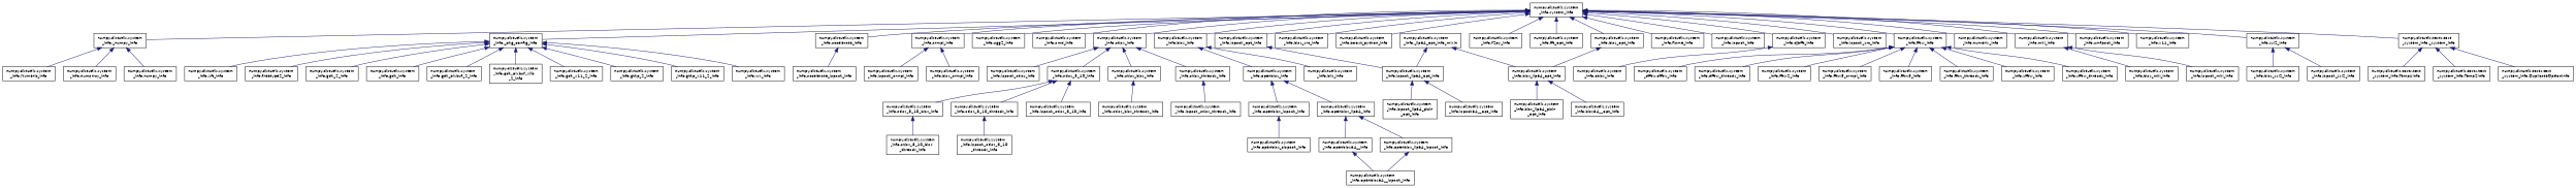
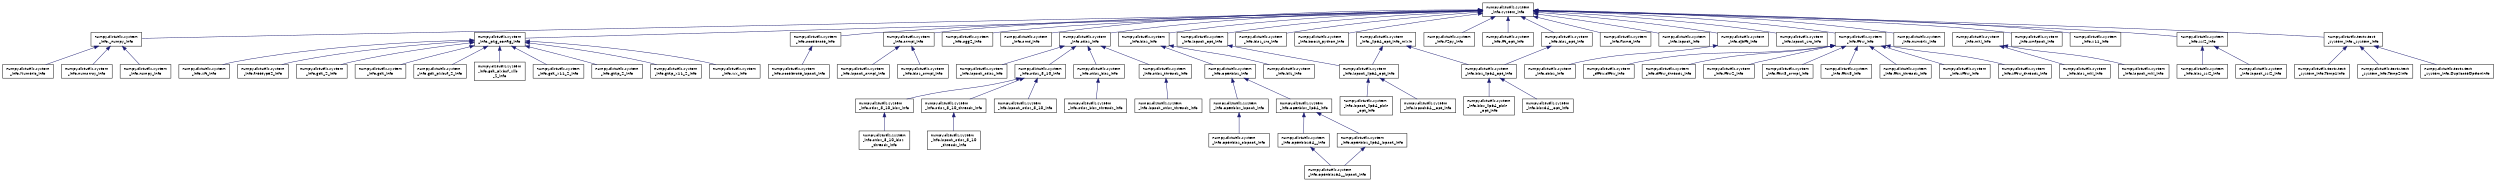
  digraph {
    fontname=Lato
    rankdir=TB
    node [color=black fillcolor=white fontname=Lato fontsize=10 shape=record style=filled]
    edge [color=midnightblue dir=back fontname=Lato fontsize=10 labelfontname=Helvetica labelfontsize=10 style=solid]
    n1 [height=0.2 label="numpy.distutils.system\l_info._ilp64_opt_info_mixin" width=0.4]
    n2 [height=0.2 label="numpy.distutils.system\l_info.blas_ilp64_opt_info" width=0.4]
    n3 [height=0.2 label="numpy.distutils.system\l_info.lapack_ilp64_opt_info" width=0.4]
    n4 [height=0.2 label="numpy.distutils.system\l_info.blas64__opt_info" width=0.4]
    n5 [height=0.2 label="numpy.distutils.system\l_info.blas_ilp64_plain\l_opt_info" width=0.4]
    n6 [height=0.2 label="numpy.distutils.system\l_info.lapack64__opt_info" width=0.4]
    n7 [height=0.2 label="numpy.distutils.system\l_info.lapack_ilp64_plain\l_opt_info" width=0.4]
    n8 [height=0.2 label="numpy.distutils.system\l_info.system_info" width=0.4]
    n9 [height=0.2 label="numpy.distutils.system\l_info._numpy_info" width=0.4]
    n10 [height=0.2 label="numpy.distutils.system\l_info._pkg_config_info" width=0.4]
    n11 [height=0.2 label="numpy.distutils.system\l_info.accelerate_info" width=0.4]
    n12 [height=0.2 label="numpy.distutils.system\l_info.agg2_info" width=0.4]
    n13 [height=0.2 label="numpy.distutils.system\l_info.amd_info" width=0.4]
    n14 [height=0.2 label="numpy.distutils.system\l_info.armpl_info" width=0.4]
    n15 [height=0.2 label="numpy.distutils.system\l_info.atlas_info" width=0.4]
    n16 [height=0.2 label="numpy.distutils.system\l_info.blas_info" width=0.4]
    n17 [height=0.2 label="numpy.distutils.system\l_info.blas_opt_info" width=0.4]
    n18 [height=0.2 label="numpy.distutils.system\l_info.blas_src_info" width=0.4]
    n19 [height=0.2 label="numpy.distutils.system\l_info.boost_python_info" width=0.4]
    n20 [height=0.2 label="numpy.distutils.system\l_info.djbfft_info" width=0.4]
    n21 [height=0.2 label="numpy.distutils.system\l_info.f2py_info" width=0.4]
    n22 [height=0.2 label="numpy.distutils.system\l_info.fft_opt_info" width=0.4]
    n23 [height=0.2 label="numpy.distutils.system\l_info.fftw_info" width=0.4]
    n24 [height=0.2 label="numpy.distutils.system\l_info.flame_info" width=0.4]
    n25 [height=0.2 label="numpy.distutils.system\l_info.lapack_info" width=0.4]
    n26 [height=0.2 label="numpy.distutils.system\l_info.lapack_opt_info" width=0.4]
    n27 [height=0.2 label="numpy.distutils.system\l_info.lapack_src_info" width=0.4]
    n28 [height=0.2 label="numpy.distutils.system\l_info.mkl_info" width=0.4]
    n29 [height=0.2 label="numpy.distutils.system\l_info.numerix_info" width=0.4]
    n30 [height=0.2 label="numpy.distutils.system\l_info.ssl2_info" width=0.4]
    n31 [height=0.2 label="numpy.distutils.system\l_info.umfpack_info" width=0.4]
    n32 [height=0.2 label="numpy.distutils.system\l_info.x11_info" width=0.4]
    n33 [height=0.2 label="numpy.distutils.tests.test\l_system_info._system_info" width=0.4]
    n34 [height=0.2 label="numpy.distutils.system\l_info.Numeric_info" width=0.4]
    n35 [height=0.2 label="numpy.distutils.system\l_info.numarray_info" width=0.4]
    n36 [height=0.2 label="numpy.distutils.system\l_info.numpy_info" width=0.4]
    n37 [height=0.2 label="numpy.distutils.system\l_info.freetype2_info" width=0.4]
    n38 [height=0.2 label="numpy.distutils.system\l_info.gdk_2_info" width=0.4]
    n39 [height=0.2 label="numpy.distutils.system\l_info.gdk_info" width=0.4]
    n40 [height=0.2 label="numpy.distutils.system\l_info.gdk_pixbuf_2_info" width=0.4]
    n41 [height=0.2 label="numpy.distutils.system\l_info.gdk_pixbuf_xlib\l_2_info" width=0.4]
    n42 [height=0.2 label="numpy.distutils.system\l_info.gdk_x11_2_info" width=0.4]
    n43 [height=0.2 label="numpy.distutils.system\l_info.gtkp_2_info" width=0.4]
    n44 [height=0.2 label="numpy.distutils.system\l_info.gtkp_x11_2_info" width=0.4]
    n45 [height=0.2 label="numpy.distutils.system\l_info.wx_info" width=0.4]
    n46 [height=0.2 label="numpy.distutils.system\l_info.xft_info" width=0.4]
    n47 [height=0.2 label="numpy.distutils.system\l_info.accelerate_lapack_info" width=0.4]
    n48 [height=0.2 label="numpy.distutils.system\l_info.blas_armpl_info" width=0.4]
    n49 [height=0.2 label="numpy.distutils.system\l_info.lapack_armpl_info" width=0.4]
    n50 [height=0.2 label="numpy.distutils.system\l_info.atlas_3_10_info" width=0.4]
    n51 [height=0.2 label="numpy.distutils.system\l_info.atlas_blas_info" width=0.4]
    n52 [height=0.2 label="numpy.distutils.system\l_info.atlas_threads_info" width=0.4]
    n53 [height=0.2 label="numpy.distutils.system\l_info.lapack_atlas_info" width=0.4]
    n54 [height=0.2 label="numpy.distutils.system\l_info.blis_info" width=0.4]
    n55 [height=0.2 label="numpy.distutils.system\l_info.openblas_info" width=0.4]
    n56 [height=0.2 label="numpy.distutils.system\l_info.cblas_info" width=0.4]
    n57 [height=0.2 label="numpy.distutils.system\l_dfftw.dfftw_info" width=0.4]
    n58 [height=0.2 label="numpy.distutils.system\l_info.dfftw_threads_info" width=0.4]
    n59 [height=0.2 label="numpy.distutils.system\l_info.fftw2_info" width=0.4]
    n60 [height=0.2 label="numpy.distutils.system\l_info.fftw3_armpl_info" width=0.4]
    n61 [height=0.2 label="numpy.distutils.system\l_info.fftw3_info" width=0.4]
    n62 [height=0.2 label="numpy.distutils.system\l_info.fftw_threads_info" width=0.4]
    n63 [height=0.2 label="numpy.distutils.system\l_info.sfftw_info" width=0.4]
    n64 [height=0.2 label="numpy.distutils.system\l_info.sfftw_threads_info" width=0.4]
    n65 [height=0.2 label="numpy.distutils.system\l_info.blas_mkl_info" width=0.4]
    n66 [height=0.2 label="numpy.distutils.system\l_info.lapack_mkl_info" width=0.4]
    n67 [height=0.2 label="numpy.distutils.system\l_info.blas_ssl2_info" width=0.4]
    n68 [height=0.2 label="numpy.distutils.system\l_info.lapack_ssl2_info" width=0.4]
    n69 [height=0.2 label="numpy.distutils.tests.test\l_system_info.DuplicateOptionInfo" width=0.4]
    n70 [height=0.2 label="numpy.distutils.tests.test\l_system_info.Temp1Info" width=0.4]
    n71 [height=0.2 label="numpy.distutils.tests.test\l_system_info.Temp2Info" width=0.4]
    n72 [height=0.2 label="numpy.distutils.system\l_info.atlas_3_10_blas_info" width=0.4]
    n73 [height=0.2 label="numpy.distutils.system\l_info.atlas_3_10_threads_info" width=0.4]
    n74 [height=0.2 label="numpy.distutils.system\l_info.lapack_atlas_3_10_info" width=0.4]
    n75 [height=0.2 label="numpy.distutils.system\l_info.atlas_blas_threads_info" width=0.4]
    n76 [height=0.2 label="numpy.distutils.system\l_info.lapack_atlas_threads_info" width=0.4]
    n77 [height=0.2 label="numpy.distutils.system\l_info.atlas_3_10_blas\l_threads_info" width=0.4]
    n78 [height=0.2 label="numpy.distutils.system\l_info.lapack_atlas_3_10\l_threads_info" width=0.4]
    n79 [height=0.2 label="numpy.distutils.system\l_info.openblas_ilp64_info" width=0.4]
    n80 [height=0.2 label="numpy.distutils.system\l_info.openblas_lapack_info" width=0.4]
    n81 [height=0.2 label="numpy.distutils.system\l_info.openblas64__info" width=0.4]
    n82 [height=0.2 label="numpy.distutils.system\l_info.openblas_ilp64_lapack_info" width=0.4]
    n83 [height=0.2 label="numpy.distutils.system\l_info.openblas_clapack_info" width=0.4]
    n84 [height=0.2 label="numpy.distutils.system\l_info.openblas64__lapack_info" width=0.4]
    n1 -> n2
    n1 -> n3
    n2 -> n4
    n2 -> n5
    n3 -> n6
    n3 -> n7
    n8 -> n9
    n8 -> n10
    n8 -> n11
    n8 -> n12
    n8 -> n13
    n8 -> n14
    n8 -> n15
    n8 -> n16
    n8 -> n17
    n8 -> n18
    n8 -> n19
    n8 -> n20
    n8 -> n21
    n8 -> n22
    n8 -> n23
    n8 -> n24
    n8 -> n25
    n8 -> n26
    n8 -> n27
-   n8 -> n28
    n8 -> n29
    n8 -> n30
    n8 -> n31
    n8 -> n32
    n8 -> n33
    n9 -> n34
    n9 -> n35
    n9 -> n36
    n10 -> n37
    n10 -> n38
    n10 -> n39
    n10 -> n40
    n10 -> n41
    n10 -> n42
    n10 -> n43
    n10 -> n44
    n10 -> n45
    n10 -> n46
    n11 -> n47
    n14 -> n48
    n14 -> n49
    n15 -> n50
    n15 -> n51
    n15 -> n52
    n15 -> n53
    n16 -> n54
    n16 -> n55
    n17 -> n2
    n20 -> n56
    n23 -> n57
    n23 -> n58
    n23 -> n59
    n23 -> n60
    n23 -> n61
    n23 -> n62
    n23 -> n63
    n23 -> n64
    n26 -> n3
    n28 -> n65
    n28 -> n66
    n30 -> n67
    n30 -> n68
    n33 -> n69
    n33 -> n70
    n33 -> n71
    n50 -> n72
    n50 -> n73
    n50 -> n74
    n51 -> n75
    n52 -> n76
    n55 -> n79
    n55 -> n80
    n72 -> n77
    n73 -> n78
    n79 -> n81
    n79 -> n82
    n80 -> n83
    n81 -> n84
    n82 -> n84
  }
